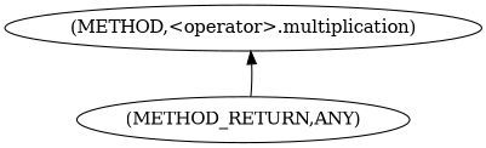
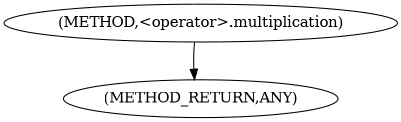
  digraph {
    n1 [label=<(METHOD,&lt;operator&gt;.multiplication)>]
    n2 [label=<(METHOD_RETURN,ANY)>]
-   n2 -> n1
+   n1 -> n2
  }
